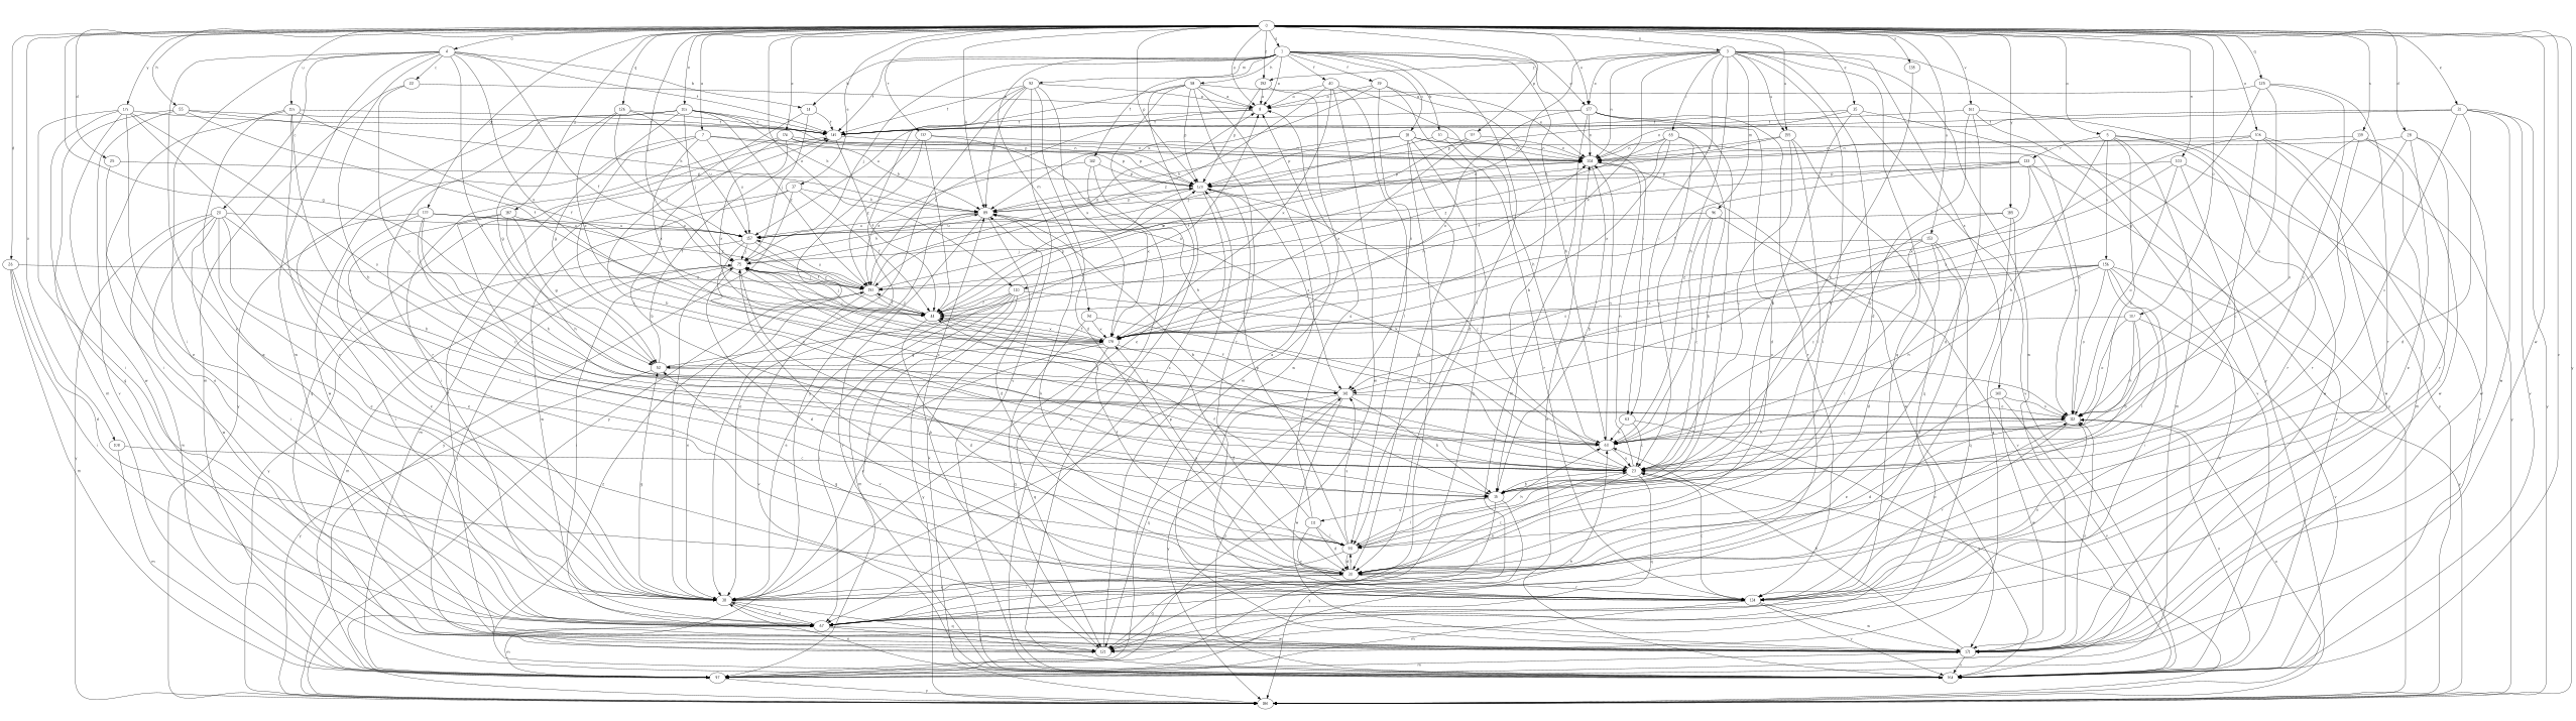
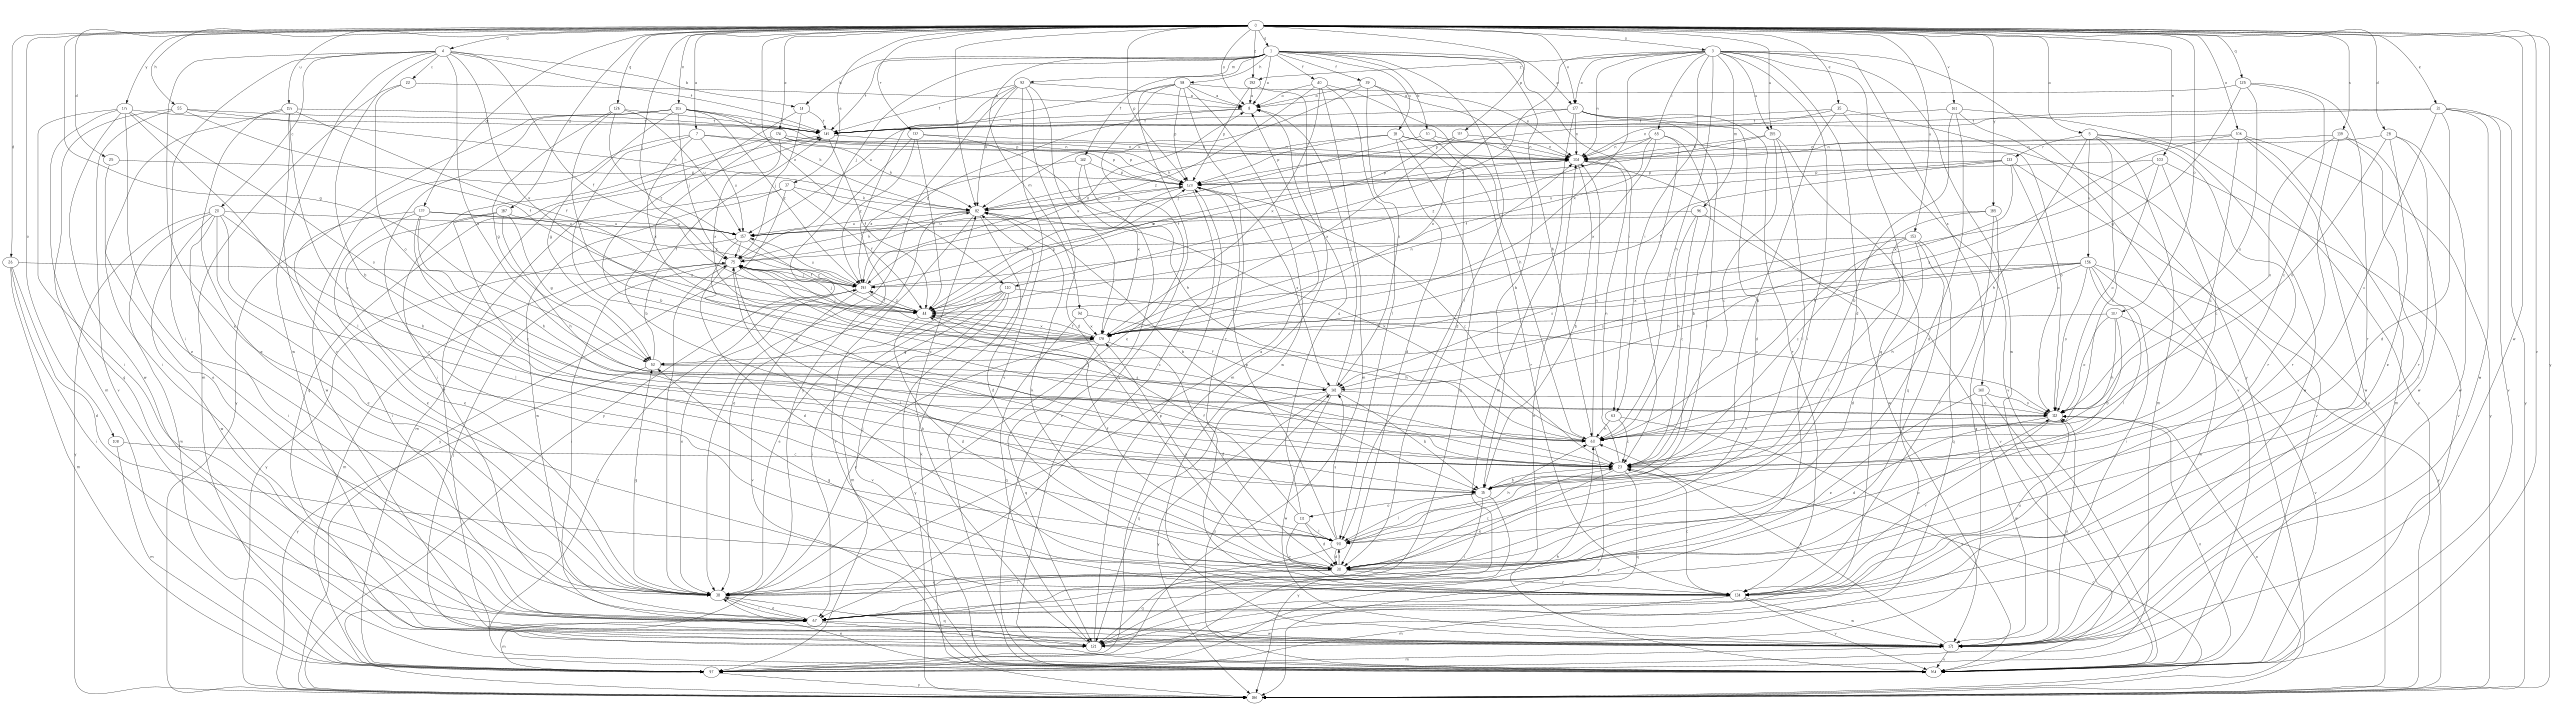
  strict digraph {
    fontname="Comic Neue"
    node [fontname="Comic Neue"]
    edge [fontname="Comic Neue"]
    0
    1
    3
    4
    5
    7
    8
    25
    26
    28
    31
    35
    37
    52
    55
    75
-   82 [label=89]
+   82
    102
    103
    106
    107
    108
    110
    115
    120
    122
    125
    126
    132
-   138
    139
    n32 [label=159]
    153
    155
    161
    164
    171
    174
    177
    179
    185
    186
    187
    192
    10
    14
    18
    39
    40
    58
    60
    63
    90
    92
    94
    142
    149
    30
    65
    67
    96
    104
    n63 [label=121]
    140
    178
    15
    20
    22
    38
    44
    141
    23
    97
    133
    134
    156
    157
    193
    112
    111
    0 -> 1 [label=a]
    0 -> 3 [label=a]
    0 -> 4 [label=a]
    0 -> 5 [label=a]
    0 -> 7 [label=a]
    0 -> 8 [label=a]
    0 -> 25 [label=d]
    0 -> 26 [label=d]
    0 -> 28 [label=d]
    0 -> 31 [label=e]
    0 -> 35 [label=e]
    0 -> 37 [label=e]
    0 -> 52 [label=g]
    0 -> 55 [label=h]
    0 -> 75 [label=j]
    0 -> 82 [label=k]
    0 -> 102 [label=n]
    0 -> 103 [label=n]
    0 -> 106 [label=o]
    0 -> 107 [label=o]
    0 -> 108 [label=o]
    0 -> 110 [label=o]
    0 -> 115 [label=p]
    0 -> 120 [label=p]
    0 -> 122 [label=q]
    0 -> 125 [label=q]
    0 -> 126 [label=q]
    0 -> 132 [label=r]
-   0 -> 138 [label=s]
    0 -> 139 [label=s]
    0 -> n32 [label=u]
    0 -> 153 [label=u]
    0 -> 155 [label=u]
    0 -> 161 [label=v]
    0 -> 164 [label=v]
    0 -> 171 [label=w]
    0 -> 174 [label=x]
    0 -> 177 [label=x]
    0 -> 179 [label=y]
    0 -> 185 [label=y]
    0 -> 186 [label=y]
    0 -> 187 [label=z]
    0 -> 192 [label=z]
    1 -> 8 [label=a]
    1 -> 75 [label=j]
    1 -> 177 [label=x]
    1 -> 10 [label=b]
    1 -> 14 [label=b]
    1 -> 18 [label=c]
    1 -> 39 [label=f]
    1 -> 40 [label=f]
    1 -> 58 [label=h]
    1 -> 60 [label=h]
    1 -> 63 [label=i]
    1 -> 90 [label=l]
    1 -> 92 [label=m]
    1 -> 94 [label=m]
    1 -> 142 [label=t]
    1 -> 149 [label=t]
    3 -> 110 [label=o]
    3 -> 155 [label=u]
    3 -> 171 [label=w]
    3 -> 177 [label=x]
    3 -> 186 [label=y]
    3 -> 192 [label=z]
    3 -> 60 [label=h]
    3 -> 63 [label=i]
    3 -> 30 [label=d]
    3 -> 65 [label=i]
    3 -> 67 [label=i]
    3 -> 96 [label=m]
    3 -> 104 [label=n]
    3 -> n63 [label=q]
    3 -> 140 [label=s]
    3 -> 178 [label=x]
    4 -> 171 [label=w]
    4 -> 14 [label=b]
    4 -> 149 [label=t]
    4 -> 67 [label=i]
    4 -> 178 [label=x]
    4 -> 15 [label=b]
    4 -> 20 [label=c]
    4 -> 22 [label=c]
    4 -> 38 [label=e]
    4 -> 44 [label=f]
    4 -> 141 [label=s]
    5 -> 171 [label=w]
    5 -> 60 [label=h]
    5 -> 23 [label=c]
    5 -> 97 [label=m]
    5 -> 133 [label=r]
    5 -> 134 [label=r]
    5 -> 156 [label=u]
    7 -> 120 [label=p]
    7 -> 171 [label=w]
    7 -> 104 [label=n]
    7 -> 178 [label=x]
    7 -> 23 [label=c]
    7 -> 157 [label=u]
    8 -> 149 [label=t]
    8 -> 193 [label=z]
    25 -> 120 [label=p]
    25 -> 38 [label=e]
    26 -> 30 [label=d]
    26 -> 67 [label=i]
    26 -> 97 [label=m]
    26 -> 193 [label=z]
    28 -> 171 [label=w]
    28 -> 104 [label=n]
    28 -> 38 [label=e]
    28 -> 134 [label=r]
    28 -> 112 [label=o]
    31 -> 164 [label=v]
    31 -> 171 [label=w]
    31 -> 186 [label=y]
    31 -> 149 [label=t]
    31 -> 30 [label=d]
    31 -> 104 [label=n]
    31 -> 23 [label=c]
    35 -> 120 [label=p]
    35 -> 164 [label=v]
    35 -> 186 [label=y]
    35 -> 149 [label=t]
    35 -> 15 [label=b]
    37 -> 82 [label=k]
    37 -> 171 [label=w]
    37 -> 186 [label=y]
    37 -> 44 [label=f]
    37 -> 97 [label=m]
-   52 -> 8 [label=a]
+   141 -> 8 [label=a]
    52 -> 186 [label=y]
    52 -> 149 [label=t]
    52 -> 141 [label=s]
    55 -> 82 [label=k]
    55 -> 164 [label=v]
    55 -> 149 [label=t]
    55 -> 44 [label=f]
    55 -> 97 [label=m]
    75 -> 82 [label=k]
    75 -> 90 [label=l]
    75 -> 30 [label=d]
    75 -> 67 [label=i]
    75 -> 23 [label=c]
    75 -> 97 [label=m]
    75 -> 193 [label=z]
    82 -> 120 [label=p]
    82 -> 164 [label=v]
    82 -> 30 [label=d]
    82 -> 15 [label=b]
    82 -> 38 [label=e]
    82 -> 157 [label=u]
    102 -> 52 [label=g]
    102 -> 75 [label=j]
    102 -> 82 [label=k]
    102 -> 120 [label=p]
    102 -> 186 [label=y]
    102 -> 149 [label=t]
    102 -> 134 [label=r]
    102 -> 193 [label=z]
    103 -> 120 [label=p]
    103 -> 164 [label=v]
    103 -> 178 [label=x]
    103 -> 23 [label=c]
    103 -> 112 [label=o]
    106 -> 171 [label=w]
    106 -> 186 [label=y]
    106 -> 104 [label=n]
    106 -> 141 [label=s]
    106 -> 23 [label=c]
    106 -> 97 [label=m]
    107 -> 164 [label=v]
    107 -> 60 [label=h]
    107 -> 178 [label=x]
    107 -> 15 [label=b]
    107 -> 112 [label=o]
    108 -> 23 [label=c]
    108 -> 97 [label=m]
    110 -> 164 [label=v]
    110 -> 186 [label=y]
    110 -> 67 [label=i]
    110 -> 38 [label=e]
    110 -> 44 [label=f]
    110 -> 97 [label=m]
    110 -> 112 [label=o]
    115 -> 104 [label=n]
    115 -> 178 [label=x]
    115 -> 44 [label=f]
    120 -> 82 [label=k]
    120 -> 67 [label=i]
    120 -> 44 [label=f]
    120 -> 141 [label=s]
    120 -> 23 [label=c]
    122 -> 60 [label=h]
    122 -> 67 [label=i]
    122 -> 38 [label=e]
    122 -> 23 [label=c]
    122 -> 157 [label=u]
    122 -> 193 [label=z]
    125 -> 8 [label=a]
    125 -> 52 [label=g]
    125 -> 23 [label=c]
    125 -> 134 [label=r]
    125 -> 112 [label=o]
    126 -> 52 [label=g]
    126 -> 149 [label=t]
    126 -> 178 [label=x]
    126 -> 157 [label=u]
    126 -> 193 [label=z]
    132 -> 186 [label=y]
    132 -> 60 [label=h]
    132 -> 104 [label=n]
    132 -> 44 [label=f]
    132 -> 193 [label=z]
-   138 -> 15 [label=b]
    139 -> 171 [label=w]
    139 -> 67 [label=i]
    139 -> 104 [label=n]
    139 -> 134 [label=r]
    139 -> 112 [label=o]
    n32 -> 149 [label=t]
    n32 -> 67 [label=i]
    n32 -> 38 [label=e]
    n32 -> 44 [label=f]
    n32 -> 23 [label=c]
    n32 -> 134 [label=r]
    153 -> 75 [label=j]
    153 -> 90 [label=l]
    153 -> 30 [label=d]
    153 -> 67 [label=i]
    153 -> n63 [label=q]
    153 -> 141 [label=s]
    155 -> 82 [label=k]
    155 -> 90 [label=l]
    155 -> 104 [label=n]
    155 -> n63 [label=q]
    155 -> 23 [label=c]
    161 -> 164 [label=v]
    161 -> 186 [label=y]
    161 -> 149 [label=t]
    161 -> 30 [label=d]
    161 -> 15 [label=b]
    164 -> 104 [label=n]
    164 -> 38 [label=e]
    164 -> 141 [label=s]
    164 -> 193 [label=z]
    164 -> 112 [label=o]
    171 -> 164 [label=v]
    171 -> 60 [label=h]
    171 -> 149 [label=t]
    171 -> 97 [label=m]
    171 -> 112 [label=o]
    174 -> 82 [label=k]
    174 -> 120 [label=p]
    174 -> 67 [label=i]
    174 -> 104 [label=n]
    174 -> 178 [label=x]
    174 -> 15 [label=b]
    177 -> 90 [label=l]
    177 -> 149 [label=t]
    177 -> 30 [label=d]
    177 -> 104 [label=n]
    177 -> 178 [label=x]
    177 -> 97 [label=m]
    177 -> 134 [label=r]
    179 -> 171 [label=w]
    179 -> 90 [label=l]
    179 -> 149 [label=t]
    179 -> 67 [label=i]
    179 -> n63 [label=q]
    179 -> 38 [label=e]
    179 -> 112 [label=o]
    185 -> n63 [label=q]
    185 -> 23 [label=c]
    185 -> 134 [label=r]
    185 -> 157 [label=u]
    186 -> 82 [label=k]
    186 -> 23 [label=c]
    186 -> 112 [label=o]
    187 -> 52 [label=g]
    187 -> 60 [label=h]
    187 -> 38 [label=e]
    187 -> 23 [label=c]
    187 -> 157 [label=u]
    192 -> 8 [label=a]
    192 -> 120 [label=p]
    192 -> 97 [label=m]
    10 -> 75 [label=j]
    10 -> 104 [label=n]
    10 -> 134 [label=r]
    14 -> 75 [label=j]
    14 -> 149 [label=t]
    14 -> 15 [label=b]
    18 -> 82 [label=k]
    18 -> 120 [label=p]
    18 -> 30 [label=d]
-   18 -> 67 [label=i]
    18 -> 104 [label=n]
    18 -> n63 [label=q]
    18 -> 112 [label=o]
    39 -> 8 [label=a]
    39 -> 82 [label=k]
    39 -> 30 [label=d]
    39 -> 15 [label=b]
    39 -> 141 [label=s]
    40 -> 8 [label=a]
    40 -> 60 [label=h]
    40 -> 90 [label=l]
    40 -> 178 [label=x]
    40 -> 97 [label=m]
    40 -> 193 [label=z]
    58 -> 8 [label=a]
    58 -> 120 [label=p]
    58 -> 164 [label=v]
    58 -> 171 [label=w]
    58 -> 104 [label=n]
    58 -> 38 [label=e]
    58 -> 134 [label=r]
    58 -> 157 [label=u]
    60 -> 82 [label=k]
-   60 -> 23 [label=y]
+   60 -> 186 [label=y]
    60 -> 104 [label=n]
    63 -> 164 [label=v]
    63 -> 60 [label=h]
    63 -> 23 [label=c]
    90 -> 120 [label=p]
    90 -> 60 [label=h]
    90 -> 30 [label=d]
    90 -> 67 [label=i]
    90 -> 44 [label=f]
    90 -> 141 [label=s]
    92 -> 8 [label=a]
    92 -> 82 [label=k]
    92 -> 164 [label=v]
    92 -> 186 [label=y]
    92 -> 149 [label=t]
    92 -> 30 [label=d]
    92 -> 178 [label=x]
    92 -> 38 [label=e]
    94 -> 60 [label=h]
    94 -> n63 [label=q]
    94 -> 178 [label=x]
    142 -> 120 [label=p]
    142 -> 164 [label=v]
    142 -> 178 [label=x]
    142 -> 193 [label=z]
    149 -> 104 [label=n]
    149 -> n63 [label=q]
    149 -> 44 [label=f]
    30 -> 82 [label=k]
    30 -> 90 [label=l]
    30 -> n63 [label=q]
    30 -> 178 [label=x]
    30 -> 38 [label=e]
    30 -> 23 [label=c]
    30 -> 134 [label=r]
    30 -> 112 [label=o]
    65 -> 104 [label=n]
    65 -> 178 [label=x]
    65 -> 15 [label=b]
    65 -> 44 [label=f]
    65 -> 23 [label=c]
    65 -> 193 [label=z]
    67 -> 171 [label=w]
    67 -> n63 [label=q]
    67 -> 38 [label=e]
    67 -> 97 [label=m]
    96 -> 164 [label=v]
    96 -> 60 [label=h]
    96 -> 23 [label=c]
    96 -> 157 [label=u]
    104 -> 120 [label=p]
    104 -> 171 [label=w]
    104 -> 15 [label=b]
    n63 -> 75 [label=j]
    n63 -> 82 [label=k]
    n63 -> 120 [label=p]
    140 -> 164 [label=v]
    140 -> 171 [label=w]
    140 -> 38 [label=e]
    140 -> 112 [label=o]
    178 -> 52 [label=g]
    178 -> 75 [label=j]
    178 -> 30 [label=d]
    178 -> 104 [label=n]
    178 -> n63 [label=q]
    178 -> 38 [label=e]
    178 -> 44 [label=f]
    15 -> 186 [label=y]
    15 -> 90 [label=l]
    15 -> 67 [label=i]
    15 -> 111 [label=o]
    20 -> 171 [label=w]
    20 -> 186 [label=y]
    20 -> 60 [label=h]
    20 -> 90 [label=l]
    20 -> 67 [label=i]
    20 -> 38 [label=e]
    20 -> 97 [label=m]
    20 -> 157 [label=u]
    22 -> 8 [label=a]
    22 -> 97 [label=m]
    22 -> 112 [label=o]
    38 -> 8 [label=a]
    38 -> 52 [label=g]
    38 -> 75 [label=j]
    38 -> 67 [label=i]
    38 -> n63 [label=q]
    44 -> 75 [label=j]
    44 -> 120 [label=p]
    44 -> 30 [label=d]
    44 -> 178 [label=x]
    44 -> 193 [label=z]
    141 -> 171 [label=w]
    141 -> 186 [label=y]
    141 -> n63 [label=q]
    141 -> 15 [label=b]
    141 -> 44 [label=f]
    141 -> 112 [label=o]
    23 -> 75 [label=j]
    23 -> 104 [label=n]
    23 -> n63 [label=q]
    23 -> 15 [label=b]
    23 -> 38 [label=e]
    97 -> 186 [label=y]
    97 -> 60 [label=h]
    133 -> 120 [label=p]
    133 -> 164 [label=v]
    133 -> 60 [label=h]
    133 -> 44 [label=f]
    133 -> 157 [label=u]
    133 -> 112 [label=o]
    134 -> 52 [label=g]
    134 -> 75 [label=j]
    134 -> 164 [label=v]
    134 -> 171 [label=w]
    134 -> 23 [label=c]
    134 -> 97 [label=m]
    134 -> 112 [label=o]
    156 -> 171 [label=w]
    156 -> 186 [label=y]
    156 -> 60 [label=h]
    156 -> 90 [label=l]
    156 -> 67 [label=i]
    156 -> 178 [label=x]
    156 -> 141 [label=s]
    156 -> 193 [label=z]
    156 -> 112 [label=o]
    157 -> 75 [label=j]
    157 -> 186 [label=y]
    157 -> 44 [label=f]
    157 -> 23 [label=c]
    193 -> 8 [label=a]
    193 -> 75 [label=j]
    193 -> 164 [label=v]
    193 -> 104 [label=n]
    193 -> 38 [label=e]
    193 -> 44 [label=f]
    193 -> 157 [label=u]
    112 -> 60 [label=h]
    112 -> 30 [label=d]
    112 -> 134 [label=r]
    111 -> 8 [label=a]
    111 -> 90 [label=l]
    111 -> 30 [label=d]
    111 -> 44 [label=f]
    111 -> 134 [label=r]
  }
